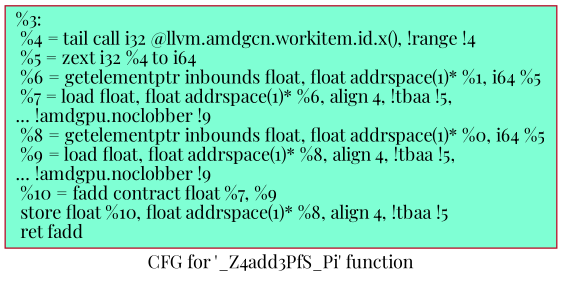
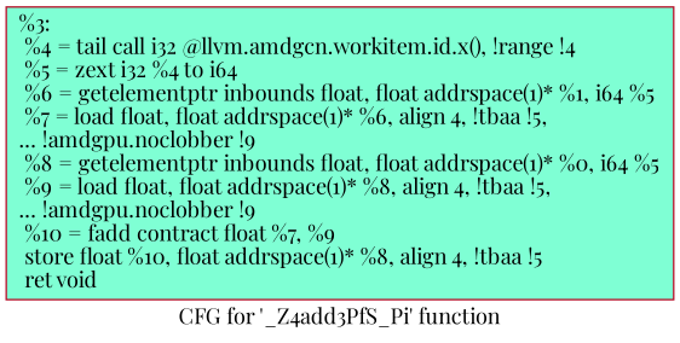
  digraph {
    label="CFG for '_Z4add3PfS_Pi' function"
    fontname="Playfair Display"
-   n1 [color="#b70d28ff" fillcolor=aquamarine label="{%3:\l  %4 = tail call i32 @llvm.amdgcn.workitem.id.x(), !range !4\l  %5 = zext i32 %4 to i64\l  %6 = getelementptr inbounds float, float addrspace(1)* %1, i64 %5\l  %7 = load float, float addrspace(1)* %6, align 4, !tbaa !5,\l... !amdgpu.noclobber !9\l  %8 = getelementptr inbounds float, float addrspace(1)* %0, i64 %5\l  %9 = load float, float addrspace(1)* %8, align 4, !tbaa !5,\l... !amdgpu.noclobber !9\l  %10 = fadd contract float %7, %9\l  store float %10, float addrspace(1)* %8, align 4, !tbaa !5\l  ret fadd\l}" shape=record style=filled fontname="Playfair Display"]
+   n1 [color="#b70d28ff" fillcolor=aquamarine label="{%3:\l  %4 = tail call i32 @llvm.amdgcn.workitem.id.x(), !range !4\l  %5 = zext i32 %4 to i64\l  %6 = getelementptr inbounds float, float addrspace(1)* %1, i64 %5\l  %7 = load float, float addrspace(1)* %6, align 4, !tbaa !5,\l... !amdgpu.noclobber !9\l  %8 = getelementptr inbounds float, float addrspace(1)* %0, i64 %5\l  %9 = load float, float addrspace(1)* %8, align 4, !tbaa !5,\l... !amdgpu.noclobber !9\l  %10 = fadd contract float %7, %9\l  store float %10, float addrspace(1)* %8, align 4, !tbaa !5\l  ret void\l}" shape=record style=filled fontname="Playfair Display"]
  }
